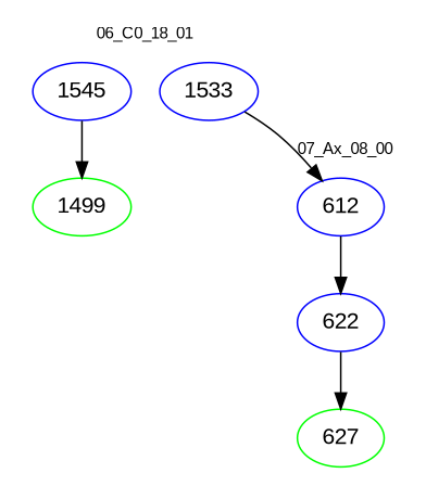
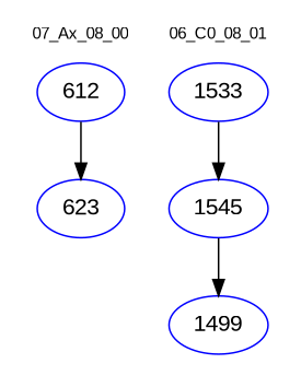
  digraph {
    fontname="Liberation Sans"
    node [color=blue fontname="Liberation Sans"]
    edge [color=black fontname="Liberation Sans"]
    n1 [label=612]
-   n2 [label=622]
-   n3 [color=green label=627]
+   n2 [label=623]
    n4 [label=1533]
    n5 [label=1545]
-   n6 [color=green label=1499]
+   n6 [label=1499]
    subgraph cluster_1 {
      color=white
      fontsize=10
      label="07_Ax_08_00"
      n1
      n2
-     n3
    }
    subgraph cluster_2 {
      color=white
      fontsize=10
-     label="06_C0_18_01"
+     label="06_C0_08_01"
      n4
      n5
      n6
    }
    n1 -> n2
-   n2 -> n3
-   n4 -> n1
+   n4 -> n5
    n5 -> n6
  }
